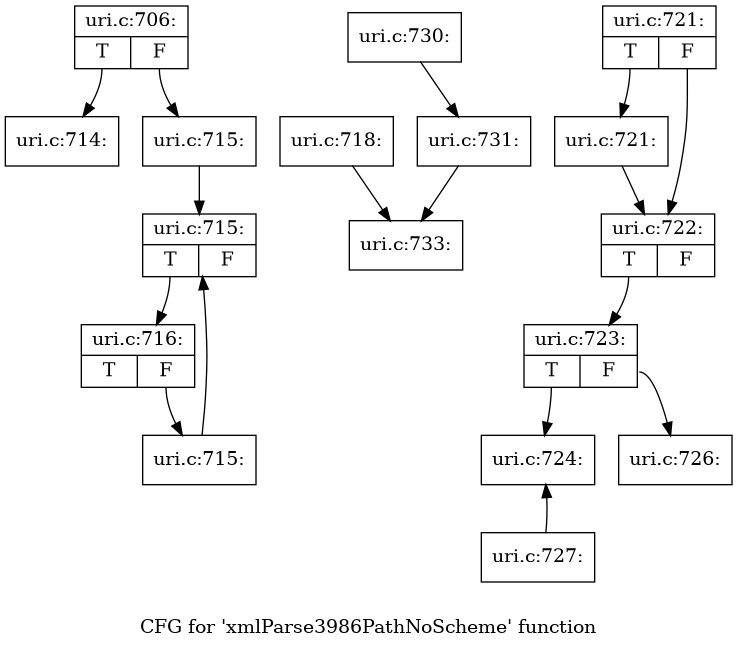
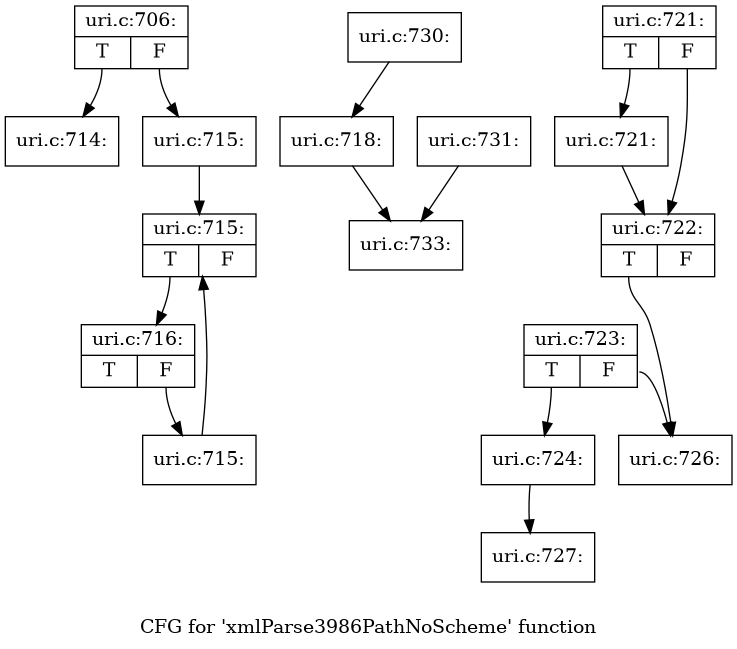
  digraph {
    label="CFG for 'xmlParse3986PathNoScheme' function"
    node [shape=record]
    n1 [label="{uri.c:706:|{<s0>T|<s1>F}}"]
    n2 [label="{uri.c:714:}"]
    n3 [label="{uri.c:715:}"]
    n4 [label="{uri.c:715:|{<s0>T|<s1>F}}"]
    n5 [label="{uri.c:733:}"]
    n6 [label="{uri.c:716:|{<s0>T|<s1>F}}"]
    n7 [label="{uri.c:715:}"]
    n8 [label="{uri.c:718:}"]
    n9 [label="{uri.c:721:|{<s0>T|<s1>F}}"]
    n10 [label="{uri.c:721:}"]
    n11 [label="{uri.c:722:|{<s0>T|<s1>F}}"]
    n12 [label="{uri.c:731:}"]
    n13 [label="{uri.c:723:|{<s0>T|<s1>F}}"]
    n14 [label="{uri.c:724:}"]
    n15 [label="{uri.c:726:}"]
    n16 [label="{uri.c:727:}"]
    n17 [label="{uri.c:730:}"]
    n1 -> n2 [tailport=s0]
    n1 -> n3 [tailport=s1]
    n3 -> n4
    n4 -> n6 [tailport=s0]
    n6 -> n7 [tailport=s1]
    n7 -> n4
    n8 -> n5
    n9 -> n10 [tailport=s0]
    n9 -> n11 [tailport=s1]
    n10 -> n11
-   n11 -> n13 [tailport=s0]
+   n11 -> n15 [tailport=s0]
    n12 -> n5
    n13 -> n14 [tailport=s0]
    n13 -> n15 [tailport=s1]
-   n16 -> n14
-   n17 -> n12
+   n14 -> n16
+   n17 -> n8
  }
